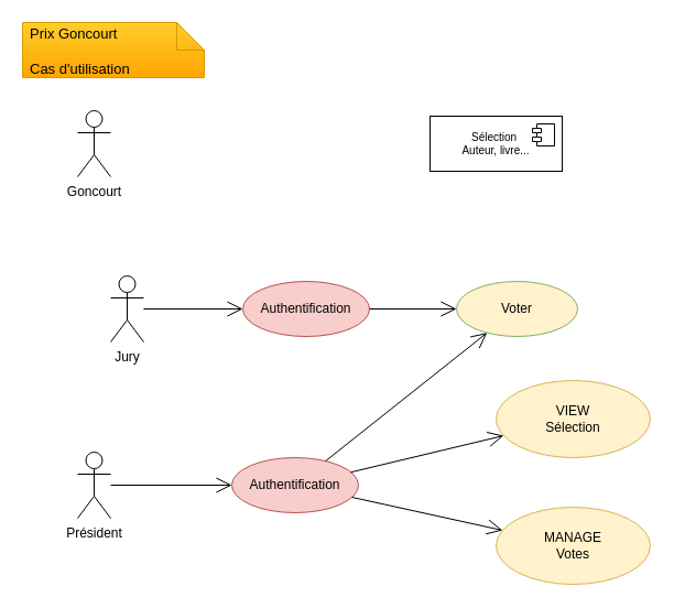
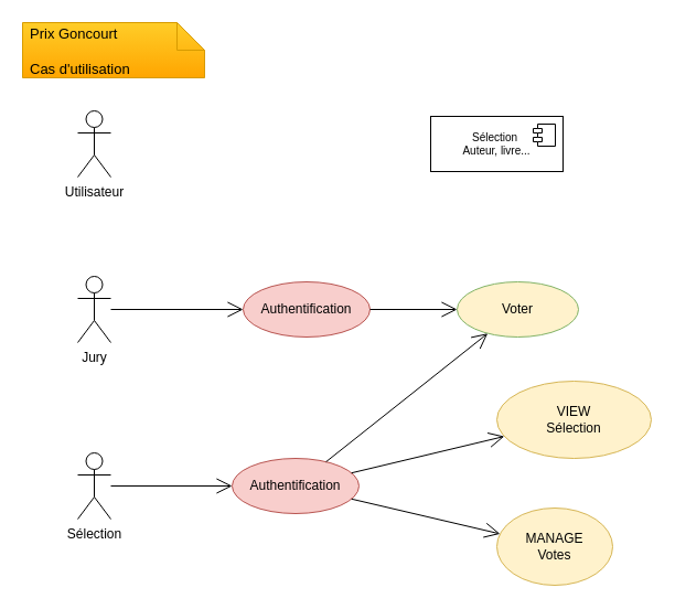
  <mxCell id="0" />
  <mxCell id="1" parent="0" />
- <mxCell id="2" value="Goncourt" style="shape=umlActor;verticalLabelPosition=bottom;verticalAlign=top;html=1;outlineConnect=0;" parent="1" vertex="1"><mxGeometry x="70" y="100" width="30" height="60" as="geometry" /></mxCell>
- <mxCell id="3" value="Jury" style="shape=umlActor;verticalLabelPosition=bottom;verticalAlign=top;html=1;outlineConnect=0;" parent="1" vertex="1"><mxGeometry x="100" y="250" width="30" height="60" as="geometry" /></mxCell>
- <mxCell id="4" value="Président" style="shape=umlActor;verticalLabelPosition=bottom;verticalAlign=top;html=1;outlineConnect=0;" parent="1" vertex="1"><mxGeometry x="70" y="410" width="30" height="60" as="geometry" /></mxCell>
+ <mxCell id="2" value="Utilisateur" style="shape=umlActor;verticalLabelPosition=bottom;verticalAlign=top;html=1;outlineConnect=0;" parent="1" vertex="1"><mxGeometry x="70" y="100" width="30" height="60" as="geometry" /></mxCell>
+ <mxCell id="3" value="Jury" style="shape=umlActor;verticalLabelPosition=bottom;verticalAlign=top;html=1;outlineConnect=0;" parent="1" vertex="1"><mxGeometry x="70" y="250" width="30" height="60" as="geometry" /></mxCell>
+ <mxCell id="4" value="Sélection" style="shape=umlActor;verticalLabelPosition=bottom;verticalAlign=top;html=1;outlineConnect=0;" parent="1" vertex="1"><mxGeometry x="70" y="410" width="30" height="60" as="geometry" /></mxCell>
  <mxCell id="5" value="" style="shape=note2;boundedLbl=1;whiteSpace=wrap;html=1;size=25;verticalAlign=top;align=center;fillColor=#ffcd28;strokeColor=#d79b00;gradientColor=#ffa500;" parent="1" vertex="1"><mxGeometry x="20" y="20" width="165" height="50" as="geometry" /></mxCell>
  <mxCell id="6" value="&#10;Prix Goncourt&#10;&#10;Cas d'utilisation" style="resizeWidth=1;part=1;strokeColor=none;fillColor=none;align=left;spacingLeft=5;fontSize=13;" parent="5" vertex="1"><mxGeometry width="165" height="35" relative="1" as="geometry" /></mxCell>
  <mxCell id="7" value="Sélection&amp;nbsp;&lt;br style=&quot;font-size: 10px;&quot;&gt;Auteur, livre..." style="html=1;dropTarget=0;whiteSpace=wrap;fontSize=10;" parent="1" vertex="1"><mxGeometry x="390" y="105" width="120" height="50" as="geometry" /></mxCell>
  <mxCell id="8" value="" style="shape=module;jettyWidth=8;jettyHeight=4;" parent="7" vertex="1"><mxGeometry x="1" width="20" height="20" relative="1" as="geometry"><mxPoint x="-27" y="7" as="offset" /></mxGeometry></mxCell>
  <mxCell id="9" value="Authentification" style="ellipse;whiteSpace=wrap;html=1;fillColor=#f8cecc;strokeColor=#b85450;" parent="1" vertex="1"><mxGeometry x="220" y="255" width="115" height="50" as="geometry" /></mxCell>
  <mxCell id="10" value="Voter" style="ellipse;whiteSpace=wrap;html=1;fillColor=#fff2cc;strokeColor=#82b366;" parent="1" vertex="1"><mxGeometry x="414" y="255" width="110" height="50" as="geometry" /></mxCell>
  <mxCell id="11" value="VIEW&lt;br&gt;Sélection" style="ellipse;whiteSpace=wrap;html=1;fillColor=#fff2cc;strokeColor=#d6b656;" parent="1" vertex="1"><mxGeometry x="450" y="345" width="140" height="70" as="geometry" /></mxCell>
- <mxCell id="12" value="MANAGE&lt;br&gt;Votes" style="ellipse;whiteSpace=wrap;html=1;fillColor=#fff2cc;strokeColor=#d6b656;" parent="1" vertex="1"><mxGeometry x="450" y="460" width="140" height="70" as="geometry" /></mxCell>
+ <mxCell id="12" value="MANAGE&lt;br&gt;Votes" style="ellipse;whiteSpace=wrap;html=1;fillColor=#fff2cc;strokeColor=#d6b656;" parent="1" vertex="1"><mxGeometry x="450" y="460" width="105" height="70" as="geometry" /></mxCell>
  <mxCell id="13" value="" style="endArrow=open;endFill=1;endSize=12;html=1;rounded=0;" parent="1" source="3" target="9" edge="1"><mxGeometry width="160" relative="1" as="geometry"><mxPoint x="110" y="465" as="sourcePoint" /><mxPoint x="200" y="464.5" as="targetPoint" /><Array as="points" /></mxGeometry></mxCell>
  <mxCell id="14" value="" style="endArrow=open;endFill=1;endSize=12;html=1;rounded=0;" parent="1" source="4" target="16" edge="1"><mxGeometry width="160" relative="1" as="geometry"><mxPoint x="330" y="510" as="sourcePoint" /><mxPoint x="490" y="510" as="targetPoint" /></mxGeometry></mxCell>
  <mxCell id="15" value="" style="endArrow=open;endFill=1;endSize=12;html=1;rounded=0;" parent="1" source="9" target="10" edge="1"><mxGeometry width="160" relative="1" as="geometry"><mxPoint x="330" y="510" as="sourcePoint" /><mxPoint x="490" y="510" as="targetPoint" /></mxGeometry></mxCell>
  <mxCell id="16" value="Authentification" style="ellipse;whiteSpace=wrap;html=1;fillColor=#f8cecc;strokeColor=#b85450;" parent="1" vertex="1"><mxGeometry x="210" y="415" width="115" height="50" as="geometry" /></mxCell>
  <mxCell id="17" value="" style="endArrow=open;endFill=1;endSize=12;html=1;rounded=0;" parent="1" source="16" target="10" edge="1"><mxGeometry width="160" relative="1" as="geometry"><mxPoint x="330" y="510" as="sourcePoint" /><mxPoint x="490" y="510" as="targetPoint" /></mxGeometry></mxCell>
  <mxCell id="18" value="" style="endArrow=open;endFill=1;endSize=12;html=1;rounded=0;" parent="1" source="16" target="11" edge="1"><mxGeometry width="160" relative="1" as="geometry"><mxPoint x="330" y="510" as="sourcePoint" /><mxPoint x="490" y="510" as="targetPoint" /></mxGeometry></mxCell>
  <mxCell id="19" value="" style="endArrow=open;endFill=1;endSize=12;html=1;rounded=0;" parent="1" source="16" target="12" edge="1"><mxGeometry width="160" relative="1" as="geometry"><mxPoint x="330" y="510" as="sourcePoint" /><mxPoint x="490" y="510" as="targetPoint" /></mxGeometry></mxCell>
